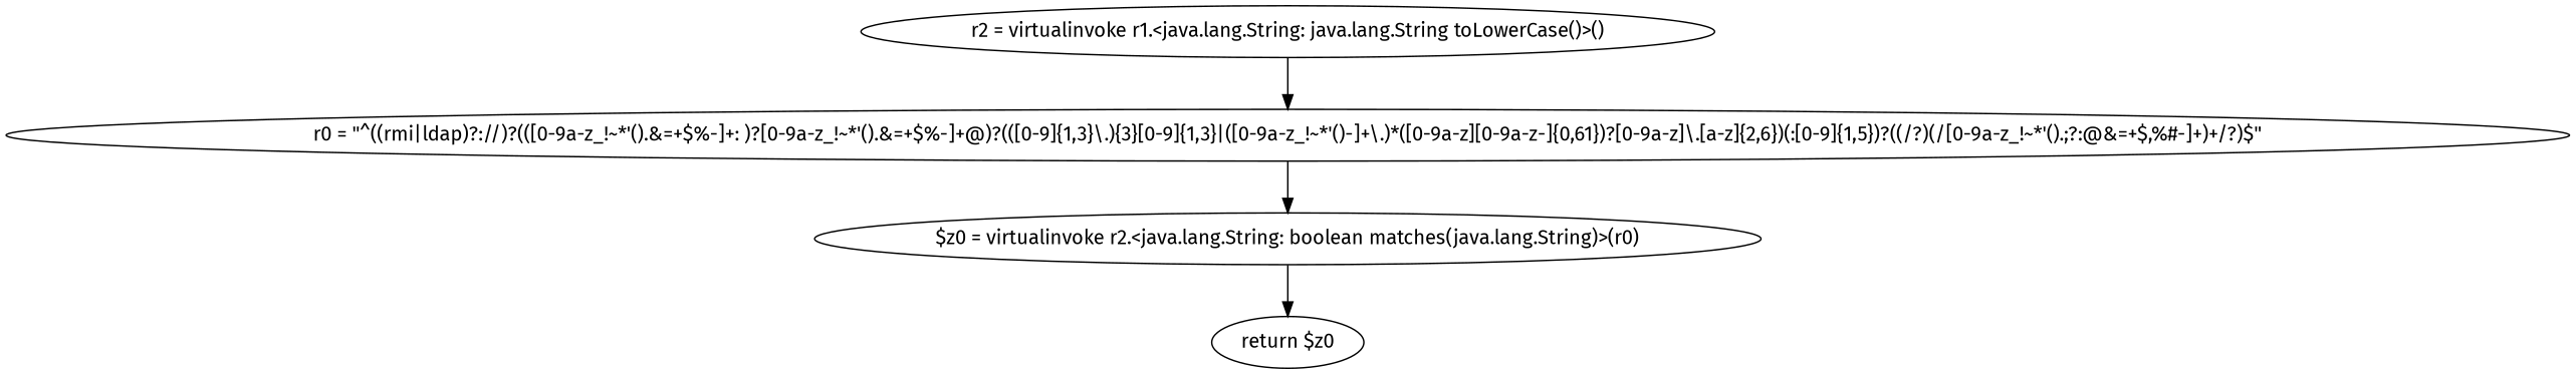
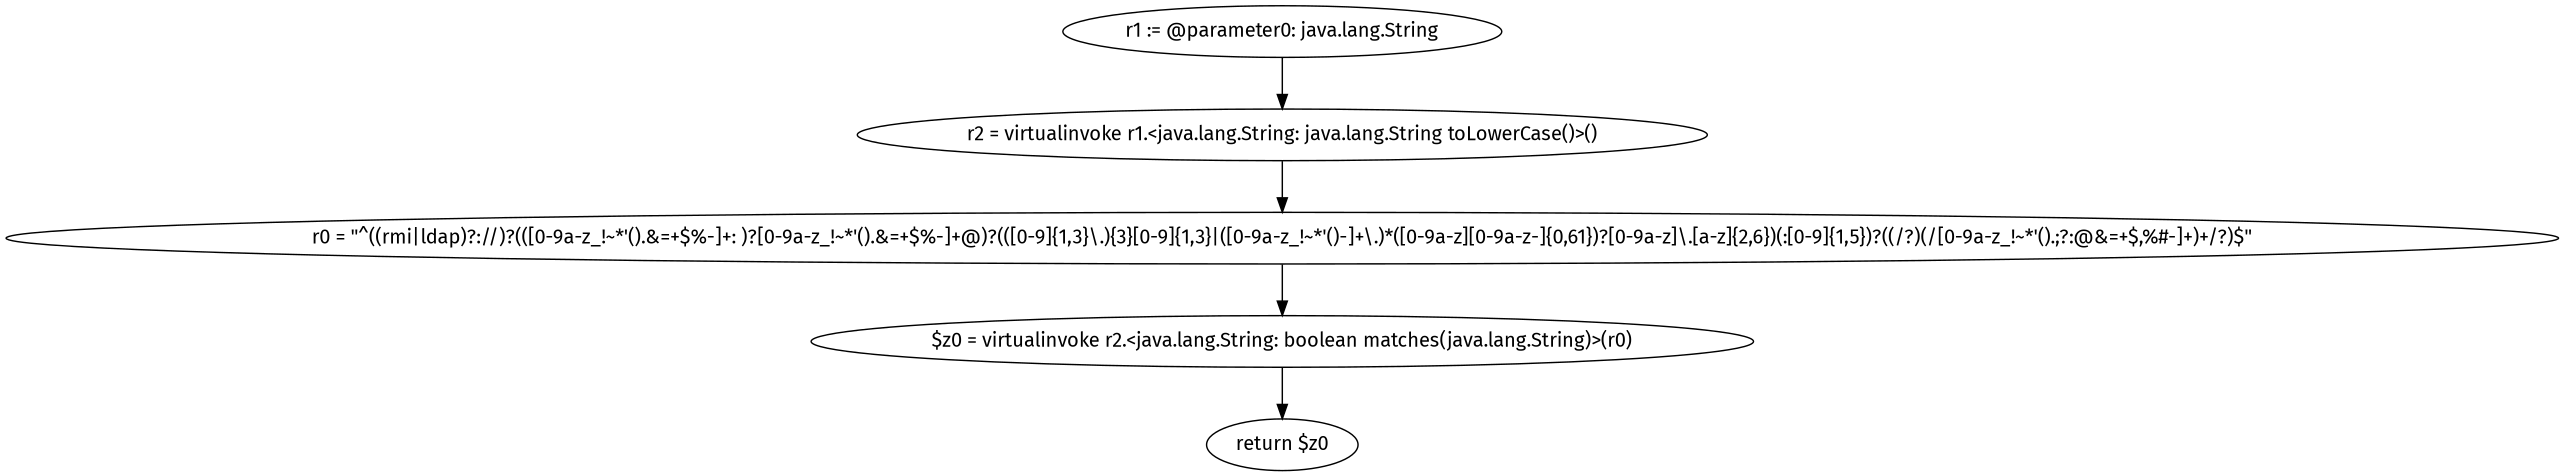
  digraph {
    fontname="Fira Sans"
    node [fontname="Fira Sans"]
    edge [fontname="Fira Sans"]
+   "r1 := @parameter0: java.lang.String"
    "r2 = virtualinvoke r1.<java.lang.String: java.lang.String toLowerCase()>()"
    "r0 = \"^((rmi|ldap)?://)?(([0-9a-z_!~*\'().&=+$%-]+: )?[0-9a-z_!~*\'().&=+$%-]+@)?(([0-9]{1,3}\\.){3}[0-9]{1,3}|([0-9a-z_!~*\'()-]+\\.)*([0-9a-z][0-9a-z-]{0,61})?[0-9a-z]\\.[a-z]{2,6})(:[0-9]{1,5})?((/?)(/[0-9a-z_!~*\'().;?:@&=+$,%#-]+)+/?)$\""
    "$z0 = virtualinvoke r2.<java.lang.String: boolean matches(java.lang.String)>(r0)"
    "return $z0"
+   "r1 := @parameter0: java.lang.String" -> "r2 = virtualinvoke r1.<java.lang.String: java.lang.String toLowerCase()>()"
    "r2 = virtualinvoke r1.<java.lang.String: java.lang.String toLowerCase()>()" -> "r0 = \"^((rmi|ldap)?://)?(([0-9a-z_!~*\'().&=+$%-]+: )?[0-9a-z_!~*\'().&=+$%-]+@)?(([0-9]{1,3}\\.){3}[0-9]{1,3}|([0-9a-z_!~*\'()-]+\\.)*([0-9a-z][0-9a-z-]{0,61})?[0-9a-z]\\.[a-z]{2,6})(:[0-9]{1,5})?((/?)(/[0-9a-z_!~*\'().;?:@&=+$,%#-]+)+/?)$\""
    "r0 = \"^((rmi|ldap)?://)?(([0-9a-z_!~*\'().&=+$%-]+: )?[0-9a-z_!~*\'().&=+$%-]+@)?(([0-9]{1,3}\\.){3}[0-9]{1,3}|([0-9a-z_!~*\'()-]+\\.)*([0-9a-z][0-9a-z-]{0,61})?[0-9a-z]\\.[a-z]{2,6})(:[0-9]{1,5})?((/?)(/[0-9a-z_!~*\'().;?:@&=+$,%#-]+)+/?)$\"" -> "$z0 = virtualinvoke r2.<java.lang.String: boolean matches(java.lang.String)>(r0)"
    "$z0 = virtualinvoke r2.<java.lang.String: boolean matches(java.lang.String)>(r0)" -> "return $z0"
  }
